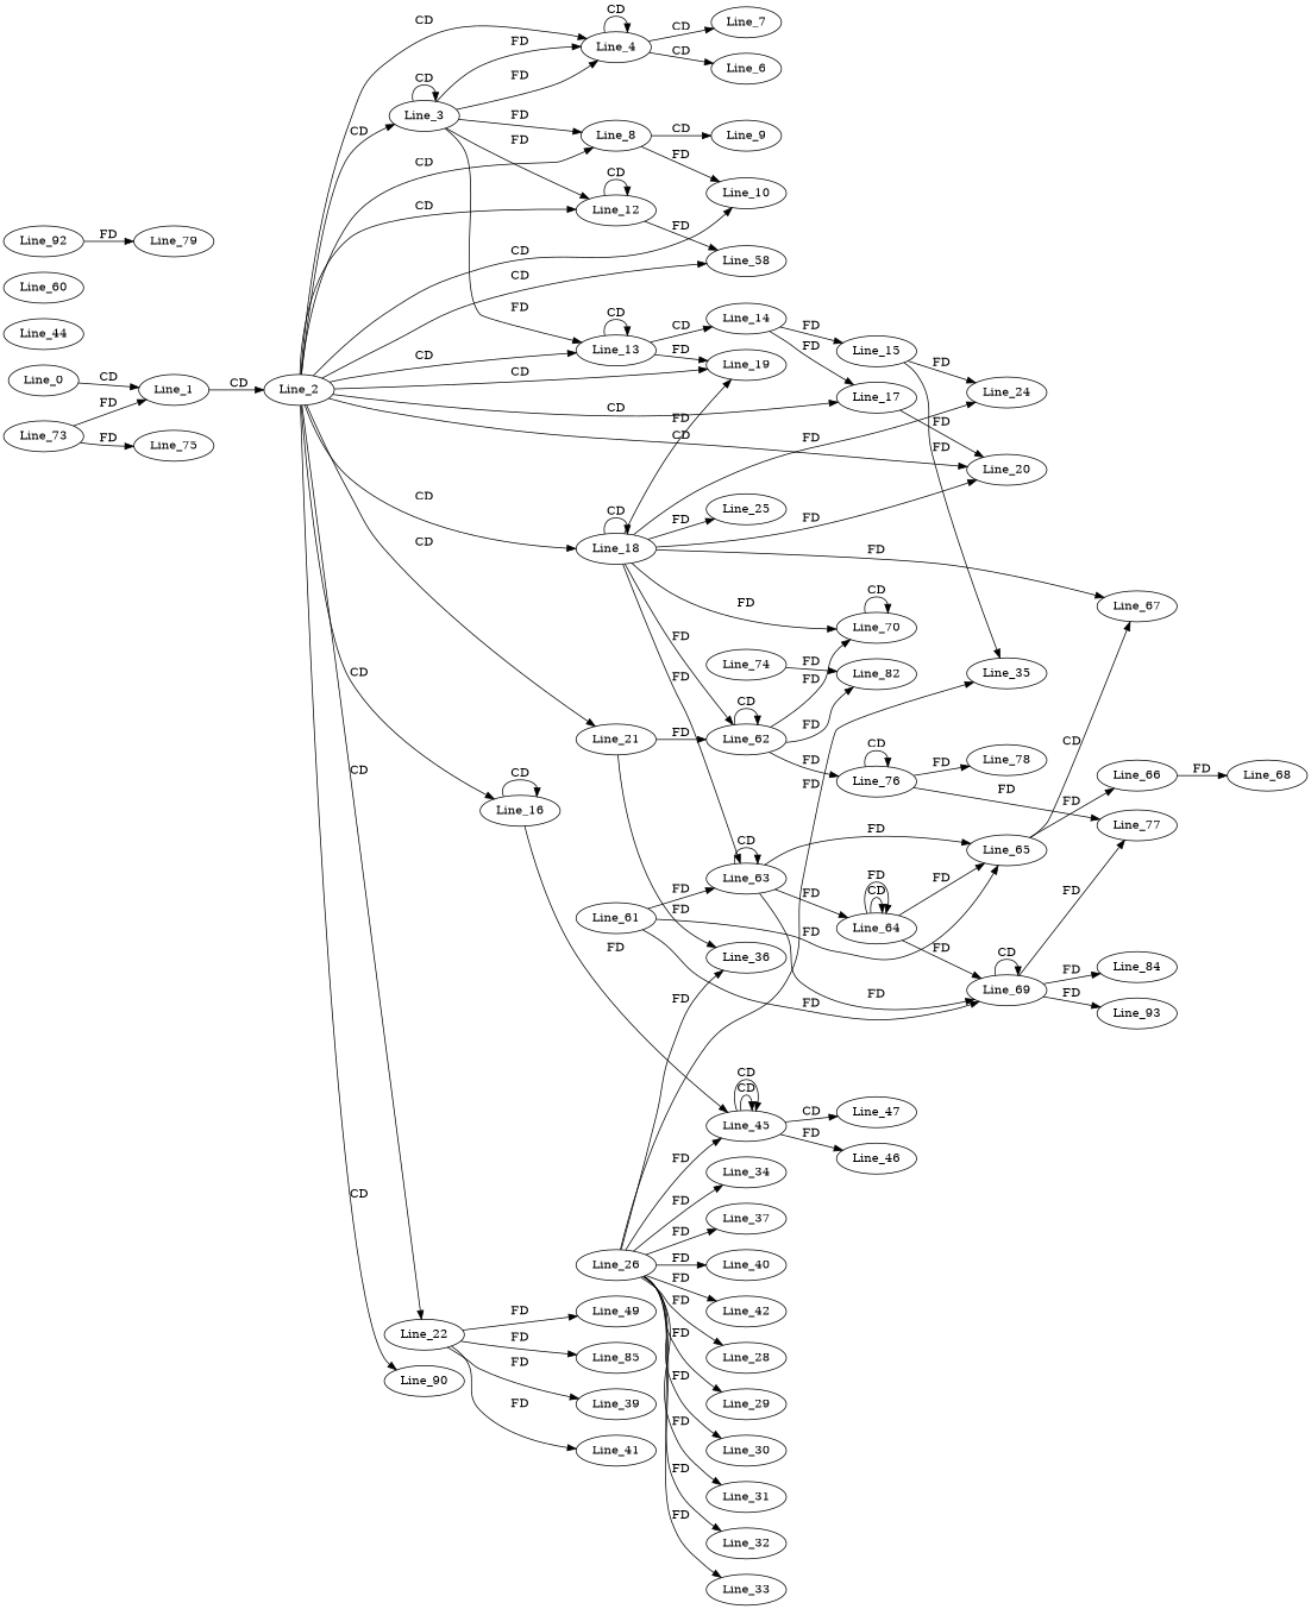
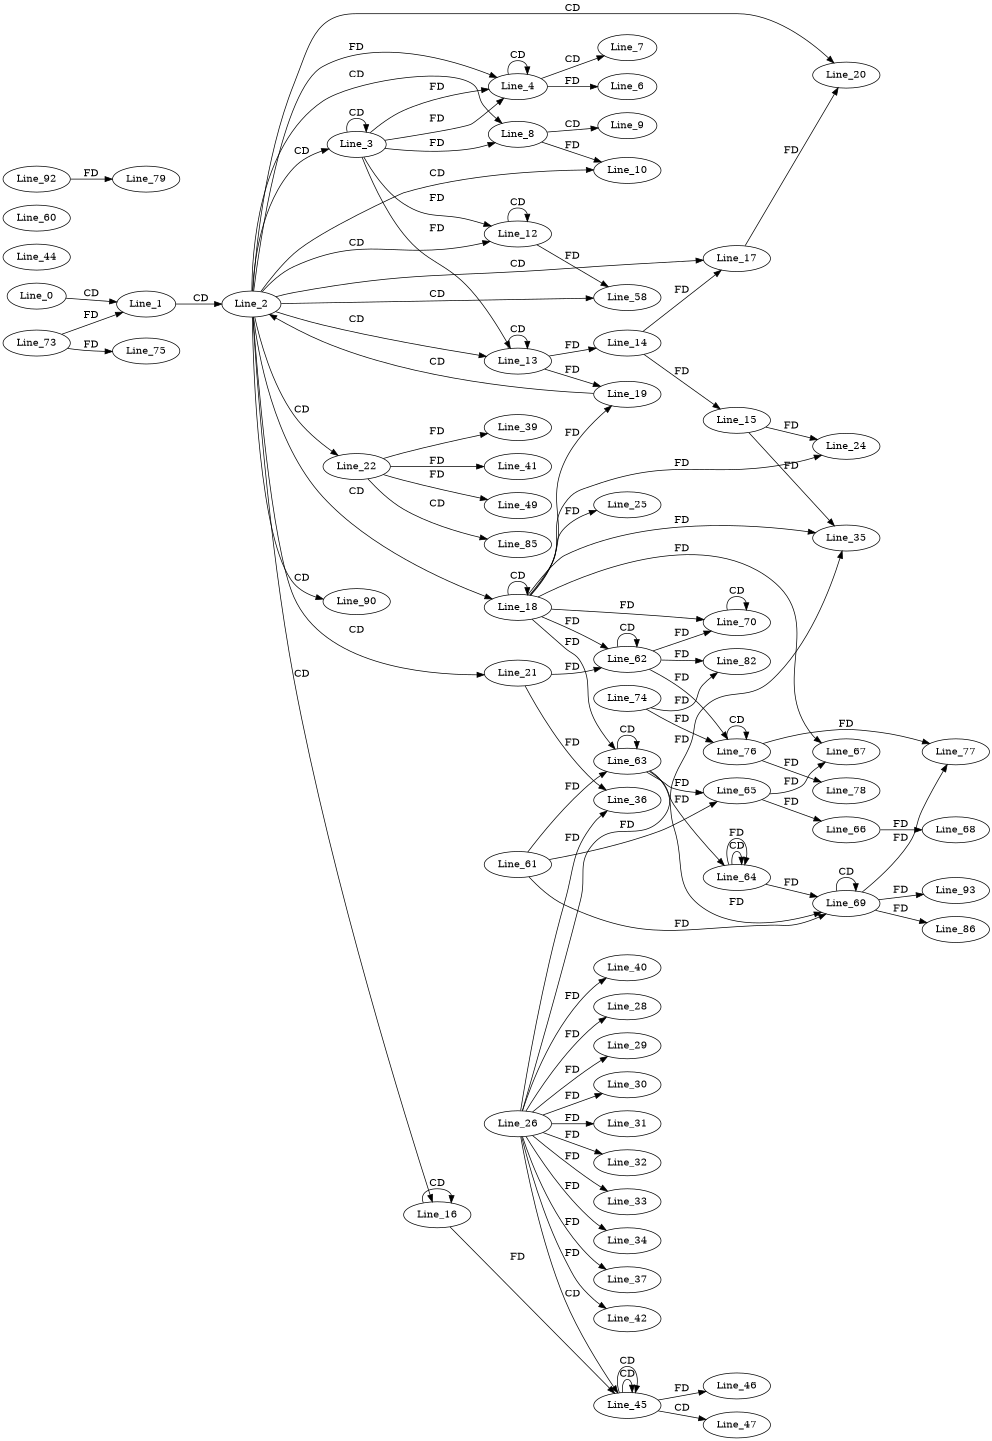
  digraph {
    rankdir=LR
    Line_0
    Line_1
    Line_2
    Line_3
    Line_4
    Line_8
    Line_12
    Line_13
    Line_16
    Line_17
    Line_18
    Line_19
    Line_20
    Line_21
    Line_22
    Line_58
    Line_90
    Line_10
    n19 [label=Line_7]
    Line_6
    Line_9
    Line_14
    Line_15
    Line_45
    Line_24
    Line_25
    Line_62
    Line_63
    Line_67
    Line_70
    Line_36
    Line_39
    Line_41
    Line_49
    Line_85
    Line_35
    Line_46
    Line_47
    Line_76
    Line_82
    Line_64
    Line_65
    Line_69
    Line_26
    Line_28
    Line_29
    Line_30
    Line_31
    Line_32
    Line_33
    Line_34
    Line_37
    Line_40
    Line_42
    Line_44
    Line_60
    Line_77
    Line_78
    Line_66
    n60 [label=Line_93]
-   Line_84
+   Line_84 [label=Line_86]
    Line_61
    Line_68
    Line_73
    Line_75
    Line_74
    n67 [label=Line_92]
    Line_79
    Line_0 -> Line_1 [label=CD]
    Line_1 -> Line_2 [label=CD]
    Line_2 -> Line_3 [label=CD]
-   Line_2 -> Line_4 [label=CD]
+   Line_2 -> Line_4 [label=FD]
    Line_2 -> Line_8 [label=CD]
    Line_2 -> Line_12 [label=CD]
    Line_2 -> Line_13 [label=CD]
    Line_2 -> Line_16 [label=CD]
    Line_2 -> Line_17 [label=CD]
    Line_2 -> Line_18 [label=CD]
-   Line_2 -> Line_19 [label=CD]
+   Line_19 -> Line_2 [label=CD]
    Line_2 -> Line_20 [label=CD]
    Line_2 -> Line_21 [label=CD]
    Line_2 -> Line_22 [label=CD]
    Line_2 -> Line_58 [label=CD]
    Line_2 -> Line_90 [label=CD]
    Line_2 -> Line_10 [label=CD]
    Line_3 -> Line_3 [label=CD]
    Line_3 -> Line_4 [label=FD]
    Line_3 -> Line_4 [label=FD]
    Line_3 -> Line_8 [label=FD]
    Line_3 -> Line_12 [label=FD]
    Line_3 -> Line_13 [label=FD]
    Line_4 -> Line_4 [label=CD]
    Line_4 -> n19 [label=CD]
-   Line_4 -> Line_6 [label=CD]
+   Line_4 -> Line_6 [label=FD]
    Line_8 -> Line_10 [label=FD]
    Line_8 -> Line_9 [label=CD]
    Line_12 -> Line_12 [label=CD]
    Line_12 -> Line_58 [label=FD]
    Line_13 -> Line_13 [label=CD]
    Line_13 -> Line_19 [label=FD]
-   Line_13 -> Line_14 [label=CD]
+   Line_13 -> Line_14 [label=FD]
    Line_16 -> Line_16 [label=CD]
    Line_16 -> Line_45 [label=FD]
    Line_17 -> Line_20 [label=FD]
    Line_18 -> Line_18 [label=CD]
    Line_18 -> Line_19 [label=FD]
-   Line_18 -> Line_20 [label=FD]
+   Line_18 -> Line_35 [label=FD]
    Line_18 -> Line_24 [label=FD]
    Line_18 -> Line_25 [label=FD]
    Line_18 -> Line_62 [label=FD]
    Line_18 -> Line_63 [label=FD]
    Line_18 -> Line_67 [label=FD]
    Line_18 -> Line_70 [label=FD]
    Line_21 -> Line_62 [label=FD]
    Line_21 -> Line_36 [label=FD]
    Line_22 -> Line_39 [label=FD]
    Line_22 -> Line_41 [label=FD]
    Line_22 -> Line_49 [label=FD]
-   Line_22 -> Line_85 [label=FD]
+   Line_22 -> Line_85 [label=CD]
    Line_14 -> Line_17 [label=FD]
    Line_14 -> Line_15 [label=FD]
    Line_15 -> Line_24 [label=FD]
    Line_15 -> Line_35 [label=FD]
    Line_45 -> Line_45 [label=CD]
    Line_45 -> Line_45 [label=CD]
    Line_45 -> Line_46 [label=FD]
    Line_45 -> Line_47 [label=CD]
    Line_62 -> Line_62 [label=CD]
    Line_62 -> Line_70 [label=FD]
    Line_62 -> Line_76 [label=FD]
    Line_62 -> Line_82 [label=FD]
    Line_63 -> Line_63 [label=CD]
    Line_63 -> Line_64 [label=FD]
    Line_63 -> Line_65 [label=FD]
    Line_63 -> Line_69 [label=FD]
    Line_70 -> Line_70 [label=CD]
    Line_76 -> Line_76 [label=CD]
    Line_76 -> Line_77 [label=FD]
    Line_76 -> Line_78 [label=FD]
    Line_64 -> Line_64 [label=CD]
    Line_64 -> Line_64 [label=FD]
-   Line_64 -> Line_65 [label=FD]
    Line_64 -> Line_69 [label=FD]
-   Line_65 -> Line_67 [label=CD]
+   Line_65 -> Line_67 [label=FD]
    Line_65 -> Line_66 [label=FD]
    Line_69 -> Line_69 [label=CD]
    Line_69 -> Line_77 [label=FD]
    Line_69 -> n60 [label=FD]
    Line_69 -> Line_84 [label=FD]
-   Line_26 -> Line_45 [label=FD]
+   Line_26 -> Line_45 [label=CD]
    Line_26 -> Line_36 [label=FD]
    Line_26 -> Line_35 [label=FD]
    Line_26 -> Line_28 [label=FD]
    Line_26 -> Line_29 [label=FD]
    Line_26 -> Line_30 [label=FD]
    Line_26 -> Line_31 [label=FD]
    Line_26 -> Line_32 [label=FD]
    Line_26 -> Line_33 [label=FD]
    Line_26 -> Line_34 [label=FD]
    Line_26 -> Line_37 [label=FD]
    Line_26 -> Line_40 [label=FD]
    Line_26 -> Line_42 [label=FD]
    Line_66 -> Line_68 [label=FD]
    Line_61 -> Line_63 [label=FD]
    Line_61 -> Line_65 [label=FD]
    Line_61 -> Line_69 [label=FD]
    Line_73 -> Line_1 [label=FD]
    Line_73 -> Line_75 [label=FD]
+   Line_74 -> Line_76 [label=FD]
    Line_74 -> Line_82 [label=FD]
    n67 -> Line_79 [label=FD]
  }
